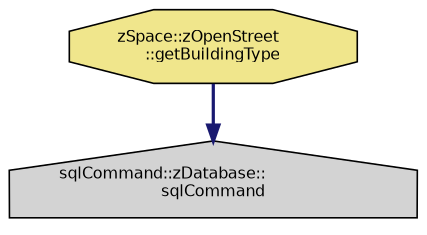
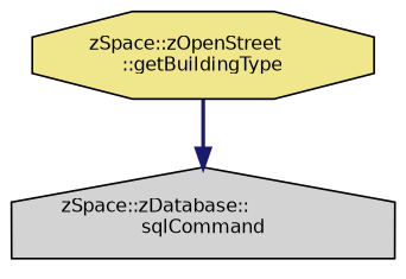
  digraph {
    rankdir=TB
    node [color=black fontname=Helvetica fontsize=10 style=filled]
    n1 [fillcolor=khaki fontcolor=black height=0.2 label="zSpace::zOpenStreet\l::getBuildingType" shape=octagon width=0.4]
-   n2 [fillcolor=lightgrey height=0.2 label="sqlCommand::zDatabase::\lsqlCommand" shape=house width=0.4]
+   n2 [fillcolor=lightgrey height=0.2 label="zSpace::zDatabase::\lsqlCommand" shape=house width=0.4]
    n1 -> n2 [color=midnightblue fontname=Helvetica fontsize=10 labelfontname=Helvetica labelfontsize=10 style=bold]
  }
